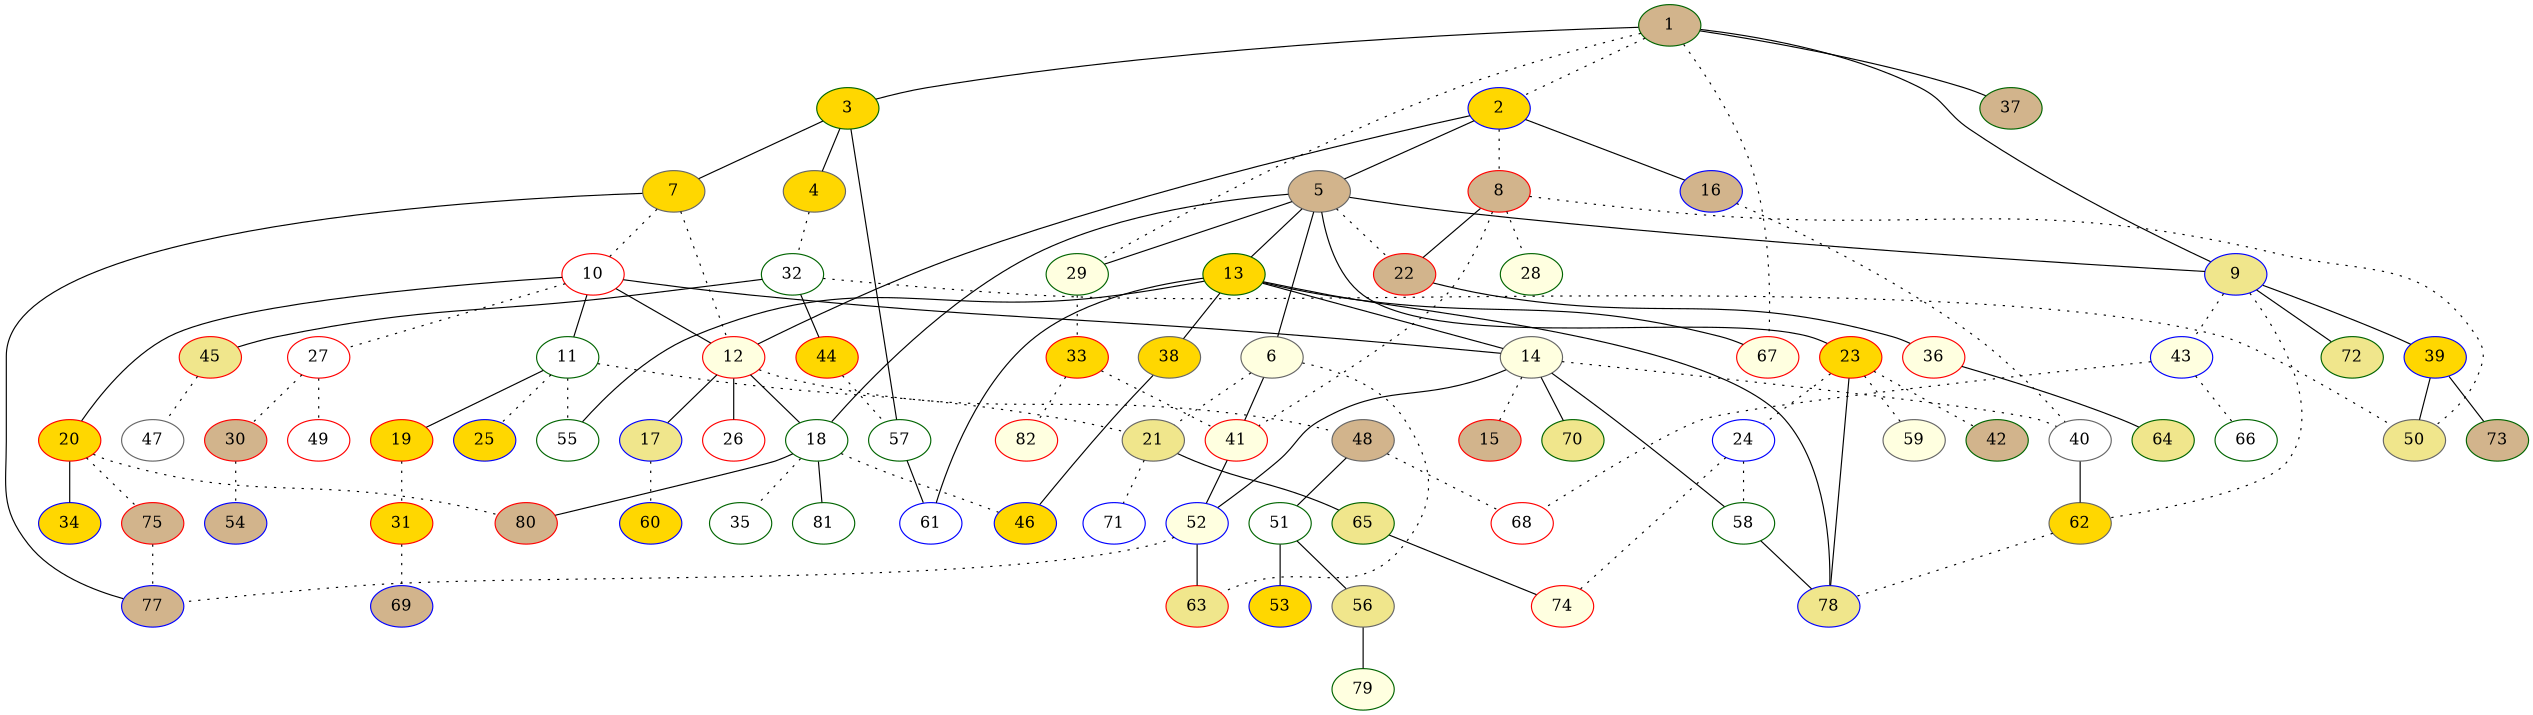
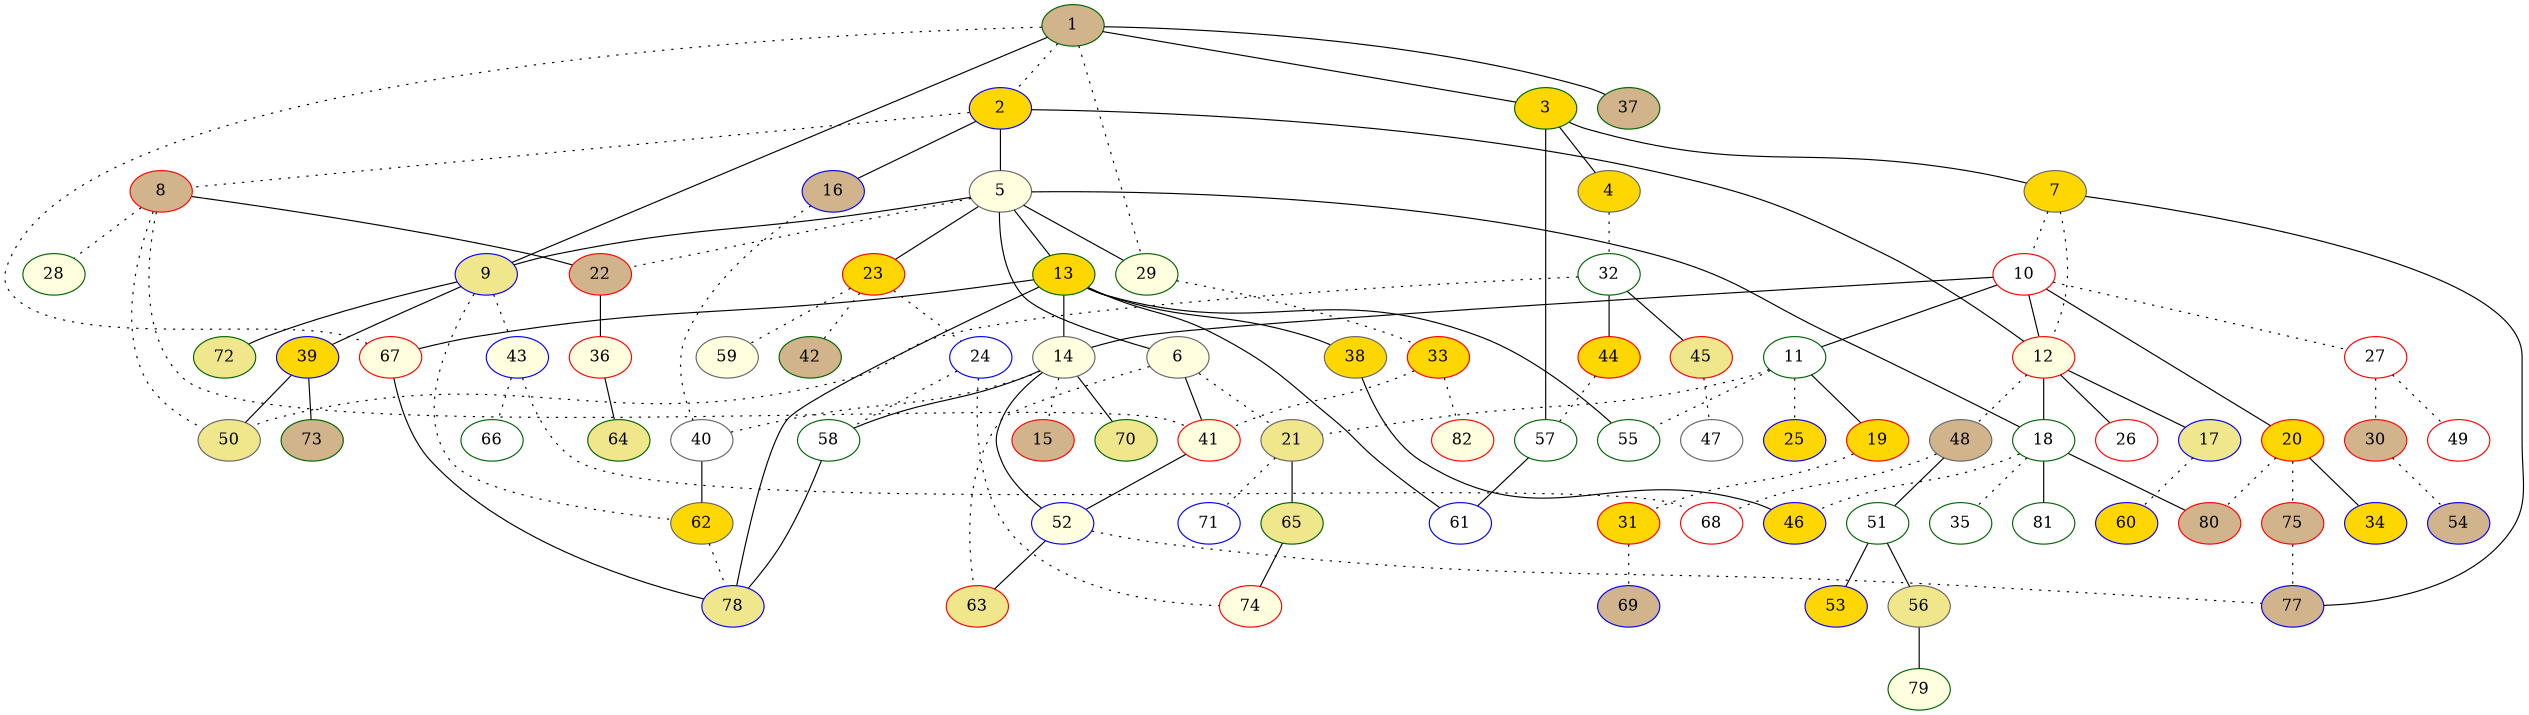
  graph {
    fontname="DejaVu Serif"
    node [color=red fillcolor=white fontname="DejaVu Serif" style=filled]
    edge [fontname="DejaVu Serif" style=solid]
    1 [color=darkgreen fillcolor=tan]
    2 [color=blue fillcolor=gold]
    3 [color=darkgreen fillcolor=gold]
    9 [color=blue fillcolor=khaki]
    29 [color=darkgreen fillcolor=lightyellow]
    37 [color=darkgreen fillcolor=tan]
    67 [fillcolor=lightyellow]
-   5 [color=gray40 fillcolor=tan]
+   5 [color=gray40 fillcolor=lightyellow]
    8 [fillcolor=tan]
    12 [fillcolor=lightyellow]
    16 [color=blue fillcolor=tan]
    4 [color=gray40 fillcolor=gold]
    7 [color=gray40 fillcolor=gold]
    57 [color=darkgreen]
    39 [color=blue fillcolor=gold]
    43 [color=blue fillcolor=lightyellow]
    62 [color=gray40 fillcolor=gold]
    72 [color=darkgreen fillcolor=khaki]
    33 [fillcolor=gold]
    6 [color=gray40 fillcolor=lightyellow]
    13 [color=darkgreen fillcolor=gold]
    18 [color=darkgreen]
    22 [fillcolor=tan]
    23 [fillcolor=gold]
    41 [fillcolor=lightyellow]
    28 [color=darkgreen fillcolor=lightyellow]
    50 [color=gray40 fillcolor=khaki]
    17 [color=blue fillcolor=khaki]
    26
    48 [color=gray40 fillcolor=tan]
    40 [color=gray40]
    32 [color=darkgreen]
    10
    77 [color=blue fillcolor=tan]
    61 [color=blue]
    44 [fillcolor=gold]
    45 [fillcolor=khaki]
    21 [color=gray40 fillcolor=khaki]
    63 [fillcolor=khaki]
    14 [color=gray40 fillcolor=lightyellow]
    55 [color=darkgreen]
    38 [color=gray40 fillcolor=gold]
    78 [color=blue fillcolor=khaki]
    35 [color=darkgreen]
    46 [color=blue fillcolor=gold]
    80 [fillcolor=tan]
    81 [color=darkgreen]
    36 [fillcolor=lightyellow]
    24 [color=blue]
    42 [color=darkgreen fillcolor=tan]
    59 [color=gray40 fillcolor=lightyellow]
    65 [color=darkgreen fillcolor=khaki]
    71 [color=blue]
    52 [color=blue fillcolor=lightyellow]
    11 [color=darkgreen]
    20 [fillcolor=gold]
    27
    73 [color=darkgreen fillcolor=tan]
    66 [color=darkgreen]
    68
    19 [fillcolor=gold]
    25 [color=blue fillcolor=gold]
    15 [fillcolor=tan]
    58 [color=darkgreen]
    70 [color=darkgreen fillcolor=khaki]
    34 [color=blue fillcolor=gold]
    75 [fillcolor=tan]
    30 [fillcolor=tan]
    49
    31 [fillcolor=gold]
    60 [color=blue fillcolor=gold]
    51 [color=darkgreen]
    69 [color=blue fillcolor=tan]
    74 [fillcolor=lightyellow]
    64 [color=darkgreen fillcolor=khaki]
    54 [color=blue fillcolor=tan]
    82 [fillcolor=lightyellow]
    47 [color=gray40]
    53 [color=blue fillcolor=gold]
    56 [color=gray40 fillcolor=khaki]
    79 [color=darkgreen fillcolor=lightyellow]
    1 -- 2 [style=dotted]
    1 -- 3
    1 -- 9
    1 -- 29 [style=dotted]
    1 -- 37
    1 -- 67 [style=dotted]
    2 -- 5
    2 -- 8 [style=dotted]
    2 -- 12
    2 -- 16
    3 -- 4
    3 -- 7
    3 -- 57
    9 -- 39
    9 -- 43 [style=dotted]
    9 -- 62 [style=dotted]
    9 -- 72
    29 -- 33 [style=dotted]
    5 -- 9
    5 -- 29
    5 -- 6
    5 -- 13
    5 -- 18
    5 -- 22 [style=dotted]
    5 -- 23
    8 -- 22
    8 -- 41 [style=dotted]
    8 -- 28 [style=dotted]
    8 -- 50 [style=dotted]
    12 -- 18
    12 -- 17
    12 -- 26
    12 -- 48 [style=dotted]
    16 -- 40 [style=dotted]
    4 -- 32 [style=dotted]
    7 -- 12 [style=dotted]
    7 -- 10 [style=dotted]
    7 -- 77
    57 -- 61
    39 -- 50
    39 -- 73
    43 -- 66 [style=dotted]
    43 -- 68 [style=dotted]
    62 -- 78 [style=dotted]
    33 -- 41 [style=dotted]
    33 -- 82 [style=dotted]
    6 -- 41
    6 -- 21 [style=dotted]
    6 -- 63 [style=dotted]
    13 -- 67
    13 -- 61
    13 -- 14
    13 -- 55
    13 -- 38
    13 -- 78
    18 -- 35 [style=dotted]
    18 -- 46 [style=dotted]
    18 -- 80
    18 -- 81
    22 -- 36
-   23 -- 78
+   67 -- 78
    23 -- 24 [style=dotted]
    23 -- 42 [style=dotted]
    23 -- 59 [style=dotted]
    41 -- 52
    17 -- 60 [style=dotted]
    48 -- 68 [style=dotted]
    48 -- 51
    40 -- 62
    32 -- 50 [style=dotted]
    32 -- 44
    32 -- 45
    10 -- 12
    10 -- 14
    10 -- 11
    10 -- 20
    10 -- 27 [style=dotted]
    44 -- 57 [style=dotted]
    45 -- 47 [style=dotted]
    21 -- 65
    21 -- 71 [style=dotted]
    14 -- 40 [style=dotted]
    14 -- 52
    14 -- 15 [style=dotted]
    14 -- 58
    14 -- 70
    38 -- 46
    36 -- 64
    24 -- 58 [style=dotted]
    24 -- 74 [style=dotted]
    65 -- 74
    52 -- 77 [style=dotted]
    52 -- 63
    11 -- 21 [style=dotted]
    11 -- 55 [style=dotted]
    11 -- 19
    11 -- 25 [style=dotted]
    20 -- 80 [style=dotted]
    20 -- 34
    20 -- 75 [style=dotted]
    27 -- 30 [style=dotted]
    27 -- 49 [style=dotted]
    19 -- 31 [style=dotted]
    58 -- 78
    75 -- 77 [style=dotted]
    30 -- 54 [style=dotted]
    31 -- 69 [style=dotted]
    51 -- 53
    51 -- 56
    56 -- 79
  }
